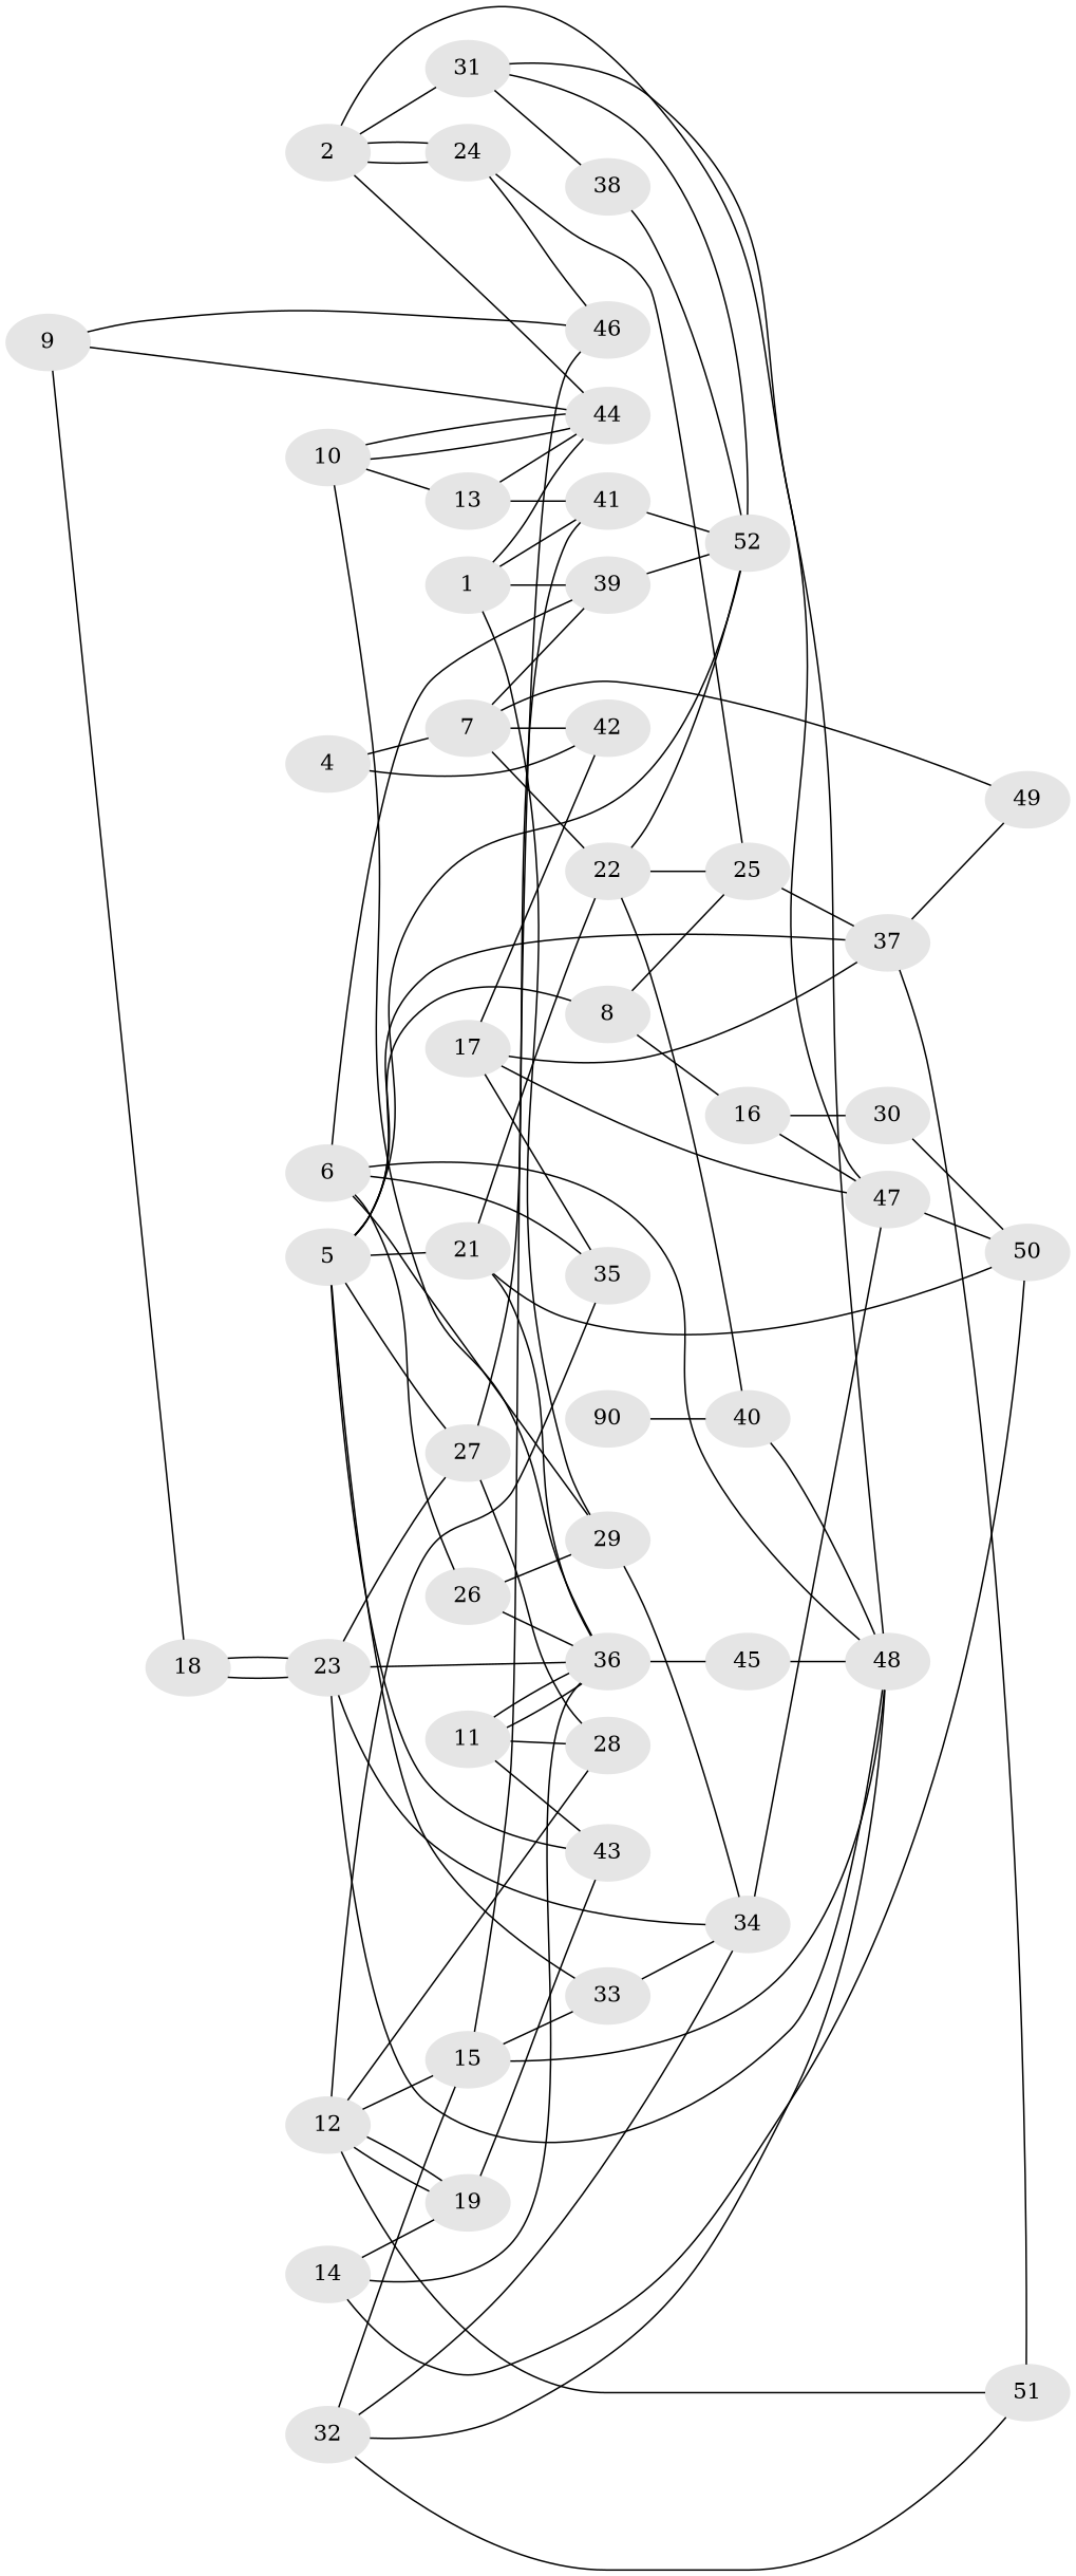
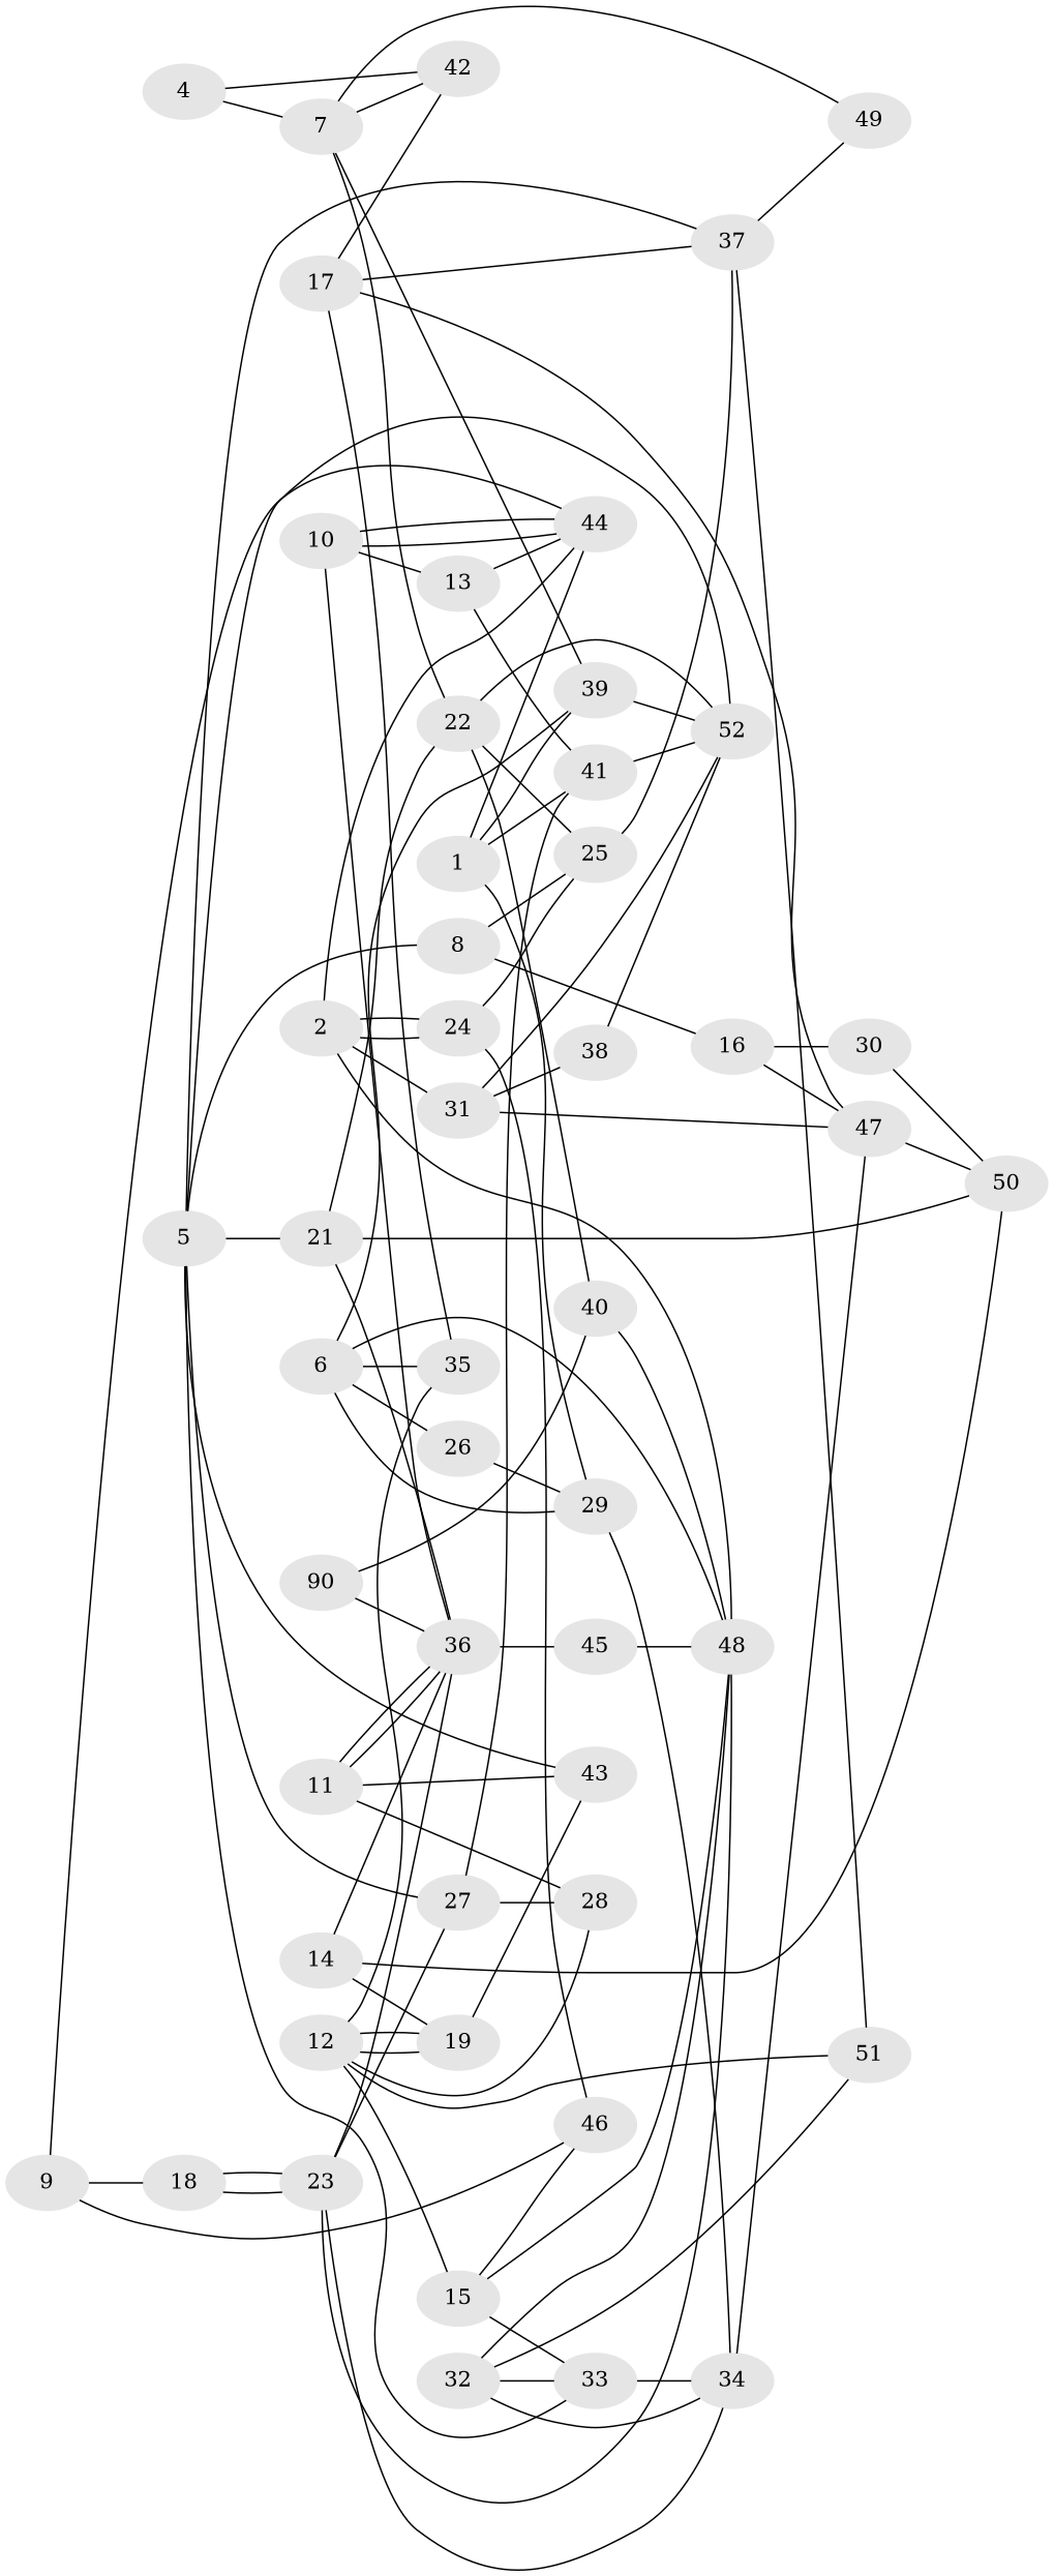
  graph {
    rankdir=LR
    node [color=gray90 style=filled]
    1
    29
    39
    41
    44
    34
    52
    2
    24
    31
    48
    25
    46
    47
    38
    6
    26
    35
    50
    4
    7
    42
    22
    49
    5
    8
    21
    33
    37
    43
    27
    16
    36
    51
    40
    30
    9
    18
    23
    10
    13
    45
    11
    28
    12
    15
    19
    14
    17
    n50 [label=90]
    32
    1 -- 29
    1 -- 39
    1 -- 41
    1 -- 44
    29 -- 34
    39 -- 52
    41 -- 52
    34 -- 47
    2 -- 44
    2 -- 24
    2 -- 24
    2 -- 31
    2 -- 48
    24 -- 25
    24 -- 46
    31 -- 52
    31 -- 47
    31 -- 38
    25 -- 37
    47 -- 50
    38 -- 52
    6 -- 29
    6 -- 39
    6 -- 48
    6 -- 26
    6 -- 35
    26 -- 29
    4 -- 7
    4 -- 42
    7 -- 39
    7 -- 42
    7 -- 22
    7 -- 49
    22 -- 52
    22 -- 25
    22 -- 40
    5 -- 52
    5 -- 8
    5 -- 21
    5 -- 33
    5 -- 37
    5 -- 43
    5 -- 27
    8 -- 25
    8 -- 16
    21 -- 50
    21 -- 22
    21 -- 36
    33 -- 34
    37 -- 49
    37 -- 51
    27 -- 41
    27 -- 28
    16 -- 47
    16 -- 30
    36 -- 45
    40 -- 48
    30 -- 50
    9 -- 44
    9 -- 46
    9 -- 18
    18 -- 23
    18 -- 23
    23 -- 34
    23 -- 48
    23 -- 27
    23 -- 36
    10 -- 44
    10 -- 44
    10 -- 36
    10 -- 13
    13 -- 41
    13 -- 44
    45 -- 48
    11 -- 43
    11 -- 36
    11 -- 36
    11 -- 28
    12 -- 35
    12 -- 51
    12 -- 28
    12 -- 15
    12 -- 19
    12 -- 19
    15 -- 48
    15 -- 46
    15 -- 33
    19 -- 43
    14 -- 50
    14 -- 36
    14 -- 19
    17 -- 47
    17 -- 35
    17 -- 42
    17 -- 37
-   26 -- 36
+   n50 -- 36
    n50 -- 40
    32 -- 34
    32 -- 48
-   32 -- 15
+   32 -- 33
    32 -- 51
  }
